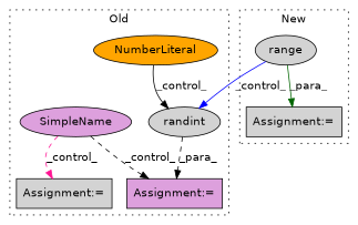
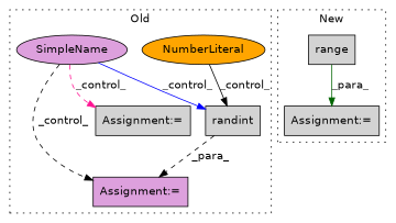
  digraph {
    fontname="DejaVu Sans"
    node [a=7 fillcolor=lightgrey fontname="DejaVu Sans" l=1 shape=box style=filled]
    edge [color=black fontname="DejaVu Sans" style=dashed]
-   n1 [a=32 l="8,1" label=randint s="1862,1894" shape=ellipse]
+   n1 [a=32 l="8,1" label=randint s="1862,1894"]
    n2 [fillcolor=plum label="Assignment:=" s=1861]
    n3 [a=34 fillcolor=orange label=NumberLiteral s=1870 shape=ellipse]
    n4 [a=42 fillcolor=plum label=SimpleName shape=ellipse l=""]
    n5 [label="Assignment:=" s=1918]
-   n6 [a=32 l="6,1" label=range s="1564,1590" shape=ellipse]
+   n6 [a=32 l="6,1" label=range s="1564,1590"]
    n7 [label="Assignment:=" s=1621]
    subgraph cluster_1 {
      label=Old
      style=dotted
      n1
      n2
      n3
      n4
      n5
    }
    subgraph cluster_2 {
      label=New
      style=dotted
      n6
      n7
    }
    n1 -> n2 [label=_para_]
    n3 -> n1 [label=_control_ style=solid]
-   n6 -> n1 [color=blue label=_control_ style=solid]
+   n4 -> n1 [color=blue label=_control_ style=solid]
    n4 -> n2 [label=_control_]
    n4 -> n5 [color=deeppink label=_control_]
    n6 -> n7 [color=darkgreen label=_para_ style=solid]
  }
